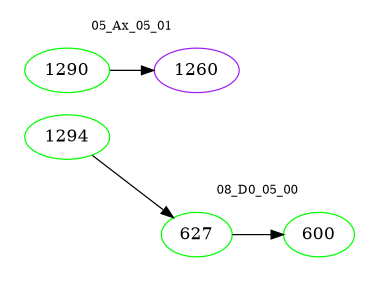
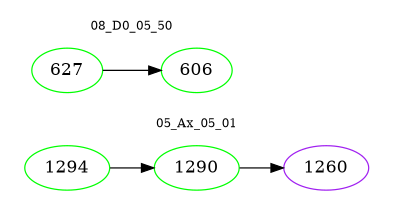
  digraph {
    rankdir=LR
    node [color=green]
    edge [color=black]
    n1 [label=1294]
    n2 [label=1290]
    n3 [color=purple label=1260]
    n4 [label=627]
-   n5 [label=600]
+   n5 [label=606]
    subgraph cluster_1 {
      color=white
      fontsize=10
      label="05_Ax_05_01"
      n1
      n2
      n3
    }
    subgraph cluster_2 {
      color=white
      fontsize=10
-     label="08_D0_05_00"
+     label="08_D0_05_50"
      n4
      n5
    }
-   n1 -> n4
+   n1 -> n2
    n2 -> n3
    n4 -> n5
  }
